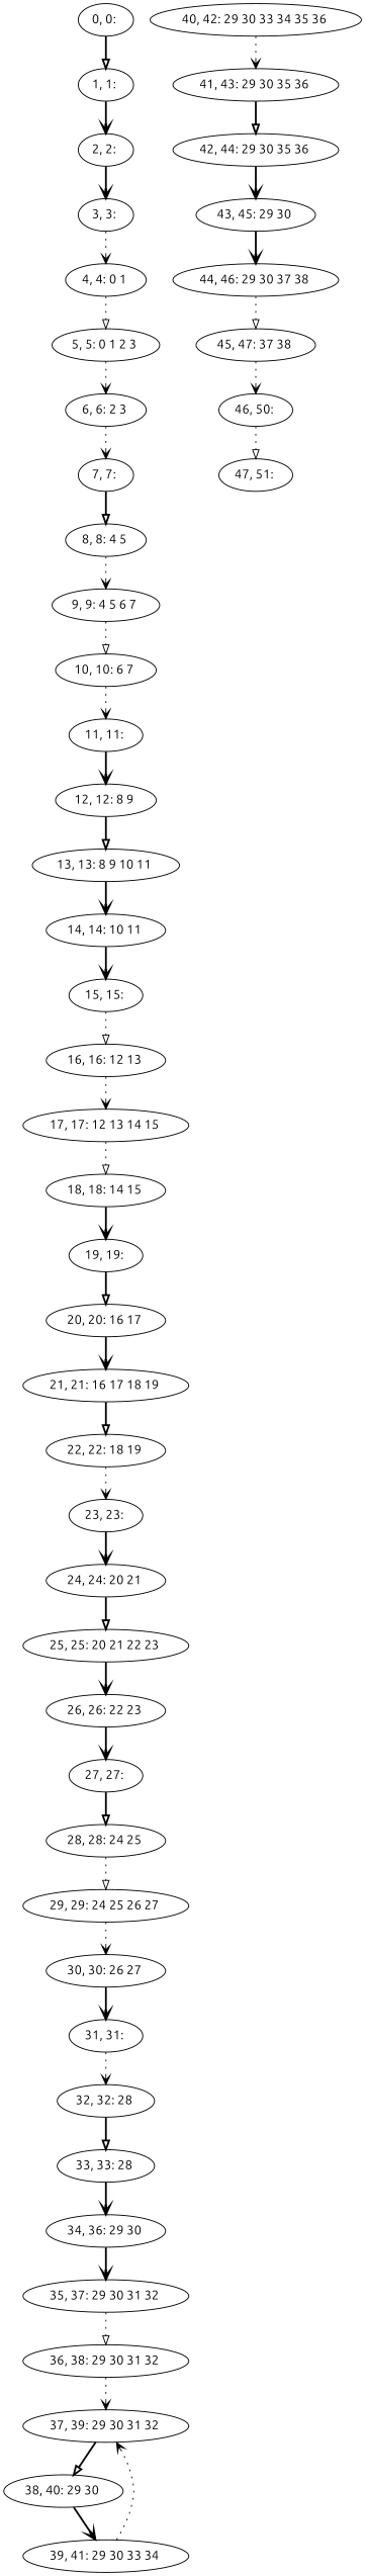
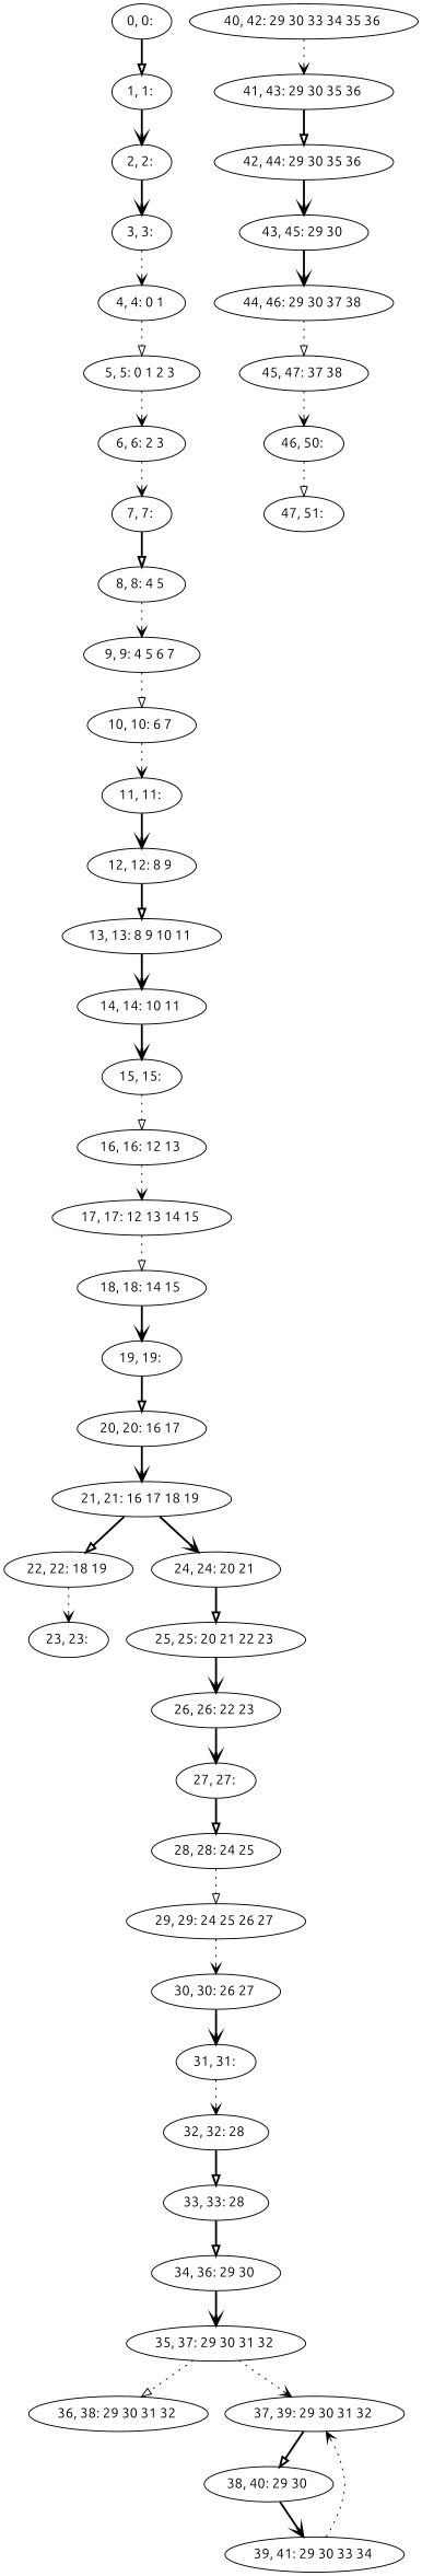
  digraph {
    fontname=Ubuntu
    node [fontname=Ubuntu]
    edge [arrowhead=vee fontname=Ubuntu style=bold]
    n1 [label="0, 0: "]
    n2 [label="1, 1: "]
    n3 [label="2, 2: "]
    n4 [label="3, 3: "]
    n5 [label="4, 4: 0 1 "]
    n6 [label="5, 5: 0 1 2 3 "]
    n7 [label="6, 6: 2 3 "]
    n8 [label="7, 7: "]
    n9 [label="8, 8: 4 5 "]
    n10 [label="9, 9: 4 5 6 7 "]
    n11 [label="10, 10: 6 7 "]
    n12 [label="11, 11: "]
    n13 [label="12, 12: 8 9 "]
    n14 [label="13, 13: 8 9 10 11 "]
    n15 [label="14, 14: 10 11 "]
    n16 [label="15, 15: "]
    n17 [label="16, 16: 12 13 "]
    n18 [label="17, 17: 12 13 14 15 "]
    n19 [label="18, 18: 14 15 "]
    n20 [label="19, 19: "]
    n21 [label="20, 20: 16 17 "]
    n22 [label="21, 21: 16 17 18 19 "]
    n23 [label="22, 22: 18 19 "]
    n24 [label="23, 23: "]
    n25 [label="24, 24: 20 21 "]
    n26 [label="25, 25: 20 21 22 23 "]
    n27 [label="26, 26: 22 23 "]
    n28 [label="27, 27: "]
    n29 [label="28, 28: 24 25 "]
    n30 [label="29, 29: 24 25 26 27 "]
    n31 [label="30, 30: 26 27 "]
    n32 [label="31, 31: "]
    n33 [label="32, 32: 28 "]
    n34 [label="33, 33: 28 "]
    n35 [label="34, 36: 29 30 "]
    n36 [label="35, 37: 29 30 31 32 "]
    n37 [label="36, 38: 29 30 31 32 "]
    n38 [label="37, 39: 29 30 31 32 "]
    n39 [label="38, 40: 29 30 "]
    n40 [label="39, 41: 29 30 33 34 "]
    n41 [label="40, 42: 29 30 33 34 35 36 "]
    n42 [label="41, 43: 29 30 35 36 "]
    n43 [label="42, 44: 29 30 35 36 "]
    n44 [label="43, 45: 29 30 "]
    n45 [label="44, 46: 29 30 37 38 "]
    n46 [label="45, 47: 37 38 "]
    n47 [label="46, 50: "]
    n48 [label="47, 51: "]
    n1 -> n2 [arrowhead=onormal]
    n2 -> n3
    n3 -> n4
    n4 -> n5 [style=dotted]
    n5 -> n6 [arrowhead=onormal style=dotted]
    n6 -> n7 [style=dotted]
    n7 -> n8 [style=dotted]
    n8 -> n9 [arrowhead=onormal]
    n9 -> n10 [style=dotted]
    n10 -> n11 [arrowhead=onormal style=dotted]
    n11 -> n12 [style=dotted]
    n12 -> n13
    n13 -> n14 [arrowhead=onormal]
    n14 -> n15
    n15 -> n16
    n16 -> n17 [arrowhead=onormal style=dotted]
    n17 -> n18 [style=dotted]
    n18 -> n19 [arrowhead=onormal style=dotted]
    n19 -> n20
    n20 -> n21 [arrowhead=onormal]
    n21 -> n22
    n22 -> n23 [arrowhead=onormal]
    n23 -> n24 [style=dotted]
-   n24 -> n25
+   n22 -> n25
    n25 -> n26 [arrowhead=onormal]
    n26 -> n27
    n27 -> n28
    n28 -> n29 [arrowhead=onormal]
    n29 -> n30 [arrowhead=onormal style=dotted]
    n30 -> n31 [style=dotted]
    n31 -> n32
    n32 -> n33 [style=dotted]
    n33 -> n34 [arrowhead=onormal]
-   n34 -> n35
+   n34 -> n35 [arrowhead=onormal]
    n35 -> n36
    n36 -> n37 [arrowhead=onormal style=dotted]
-   n37 -> n38 [style=dotted]
+   n36 -> n38 [style=dotted]
    n38 -> n39 [arrowhead=onormal]
    n39 -> n40
    n40 -> n38 [style=dotted]
    n41 -> n42 [style=dotted]
    n42 -> n43 [arrowhead=onormal]
    n43 -> n44
    n44 -> n45
    n45 -> n46 [arrowhead=onormal style=dotted]
    n46 -> n47 [style=dotted]
    n47 -> n48 [arrowhead=onormal style=dotted]
  }
